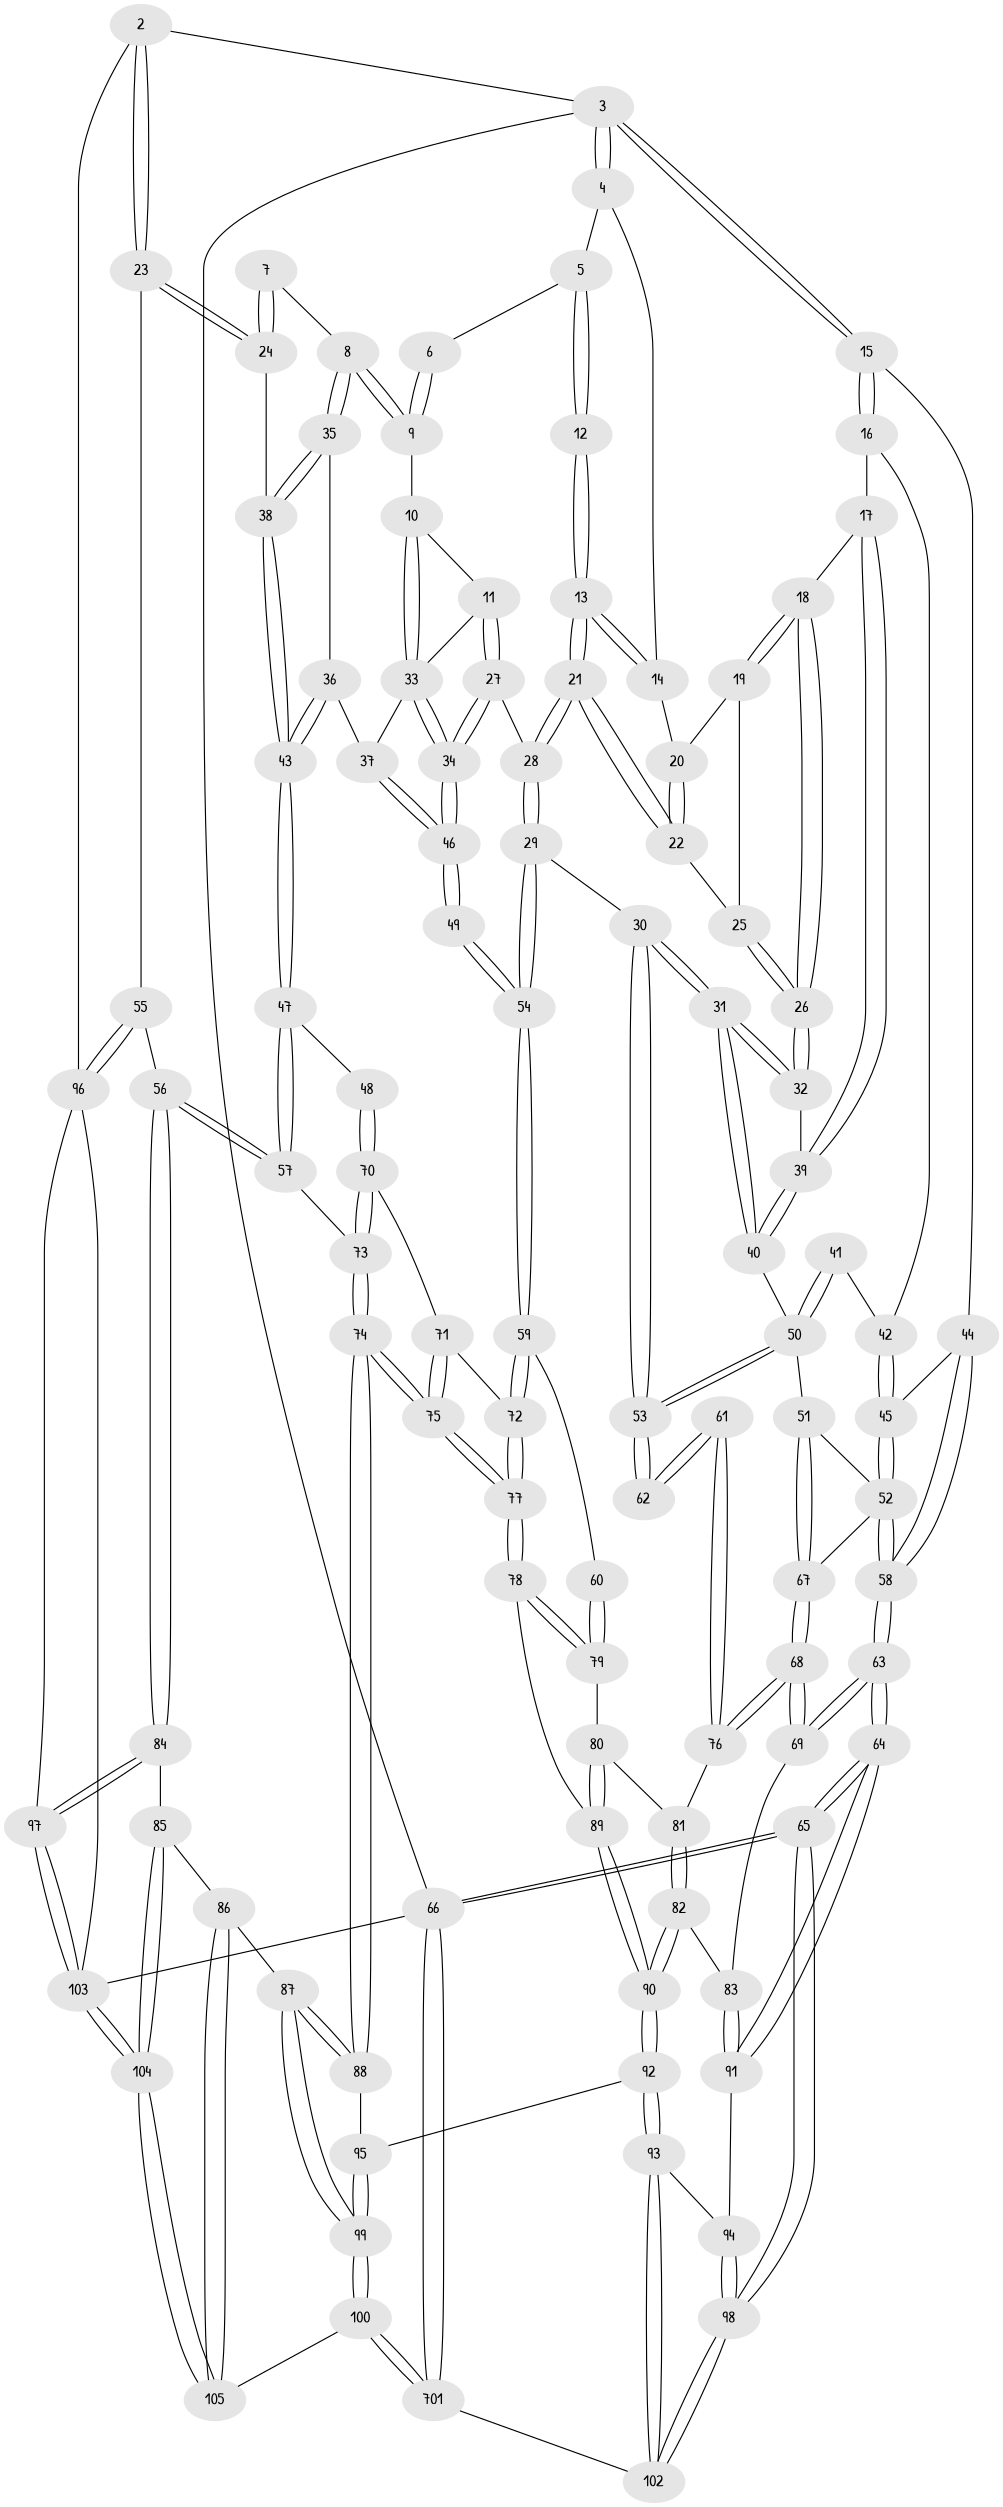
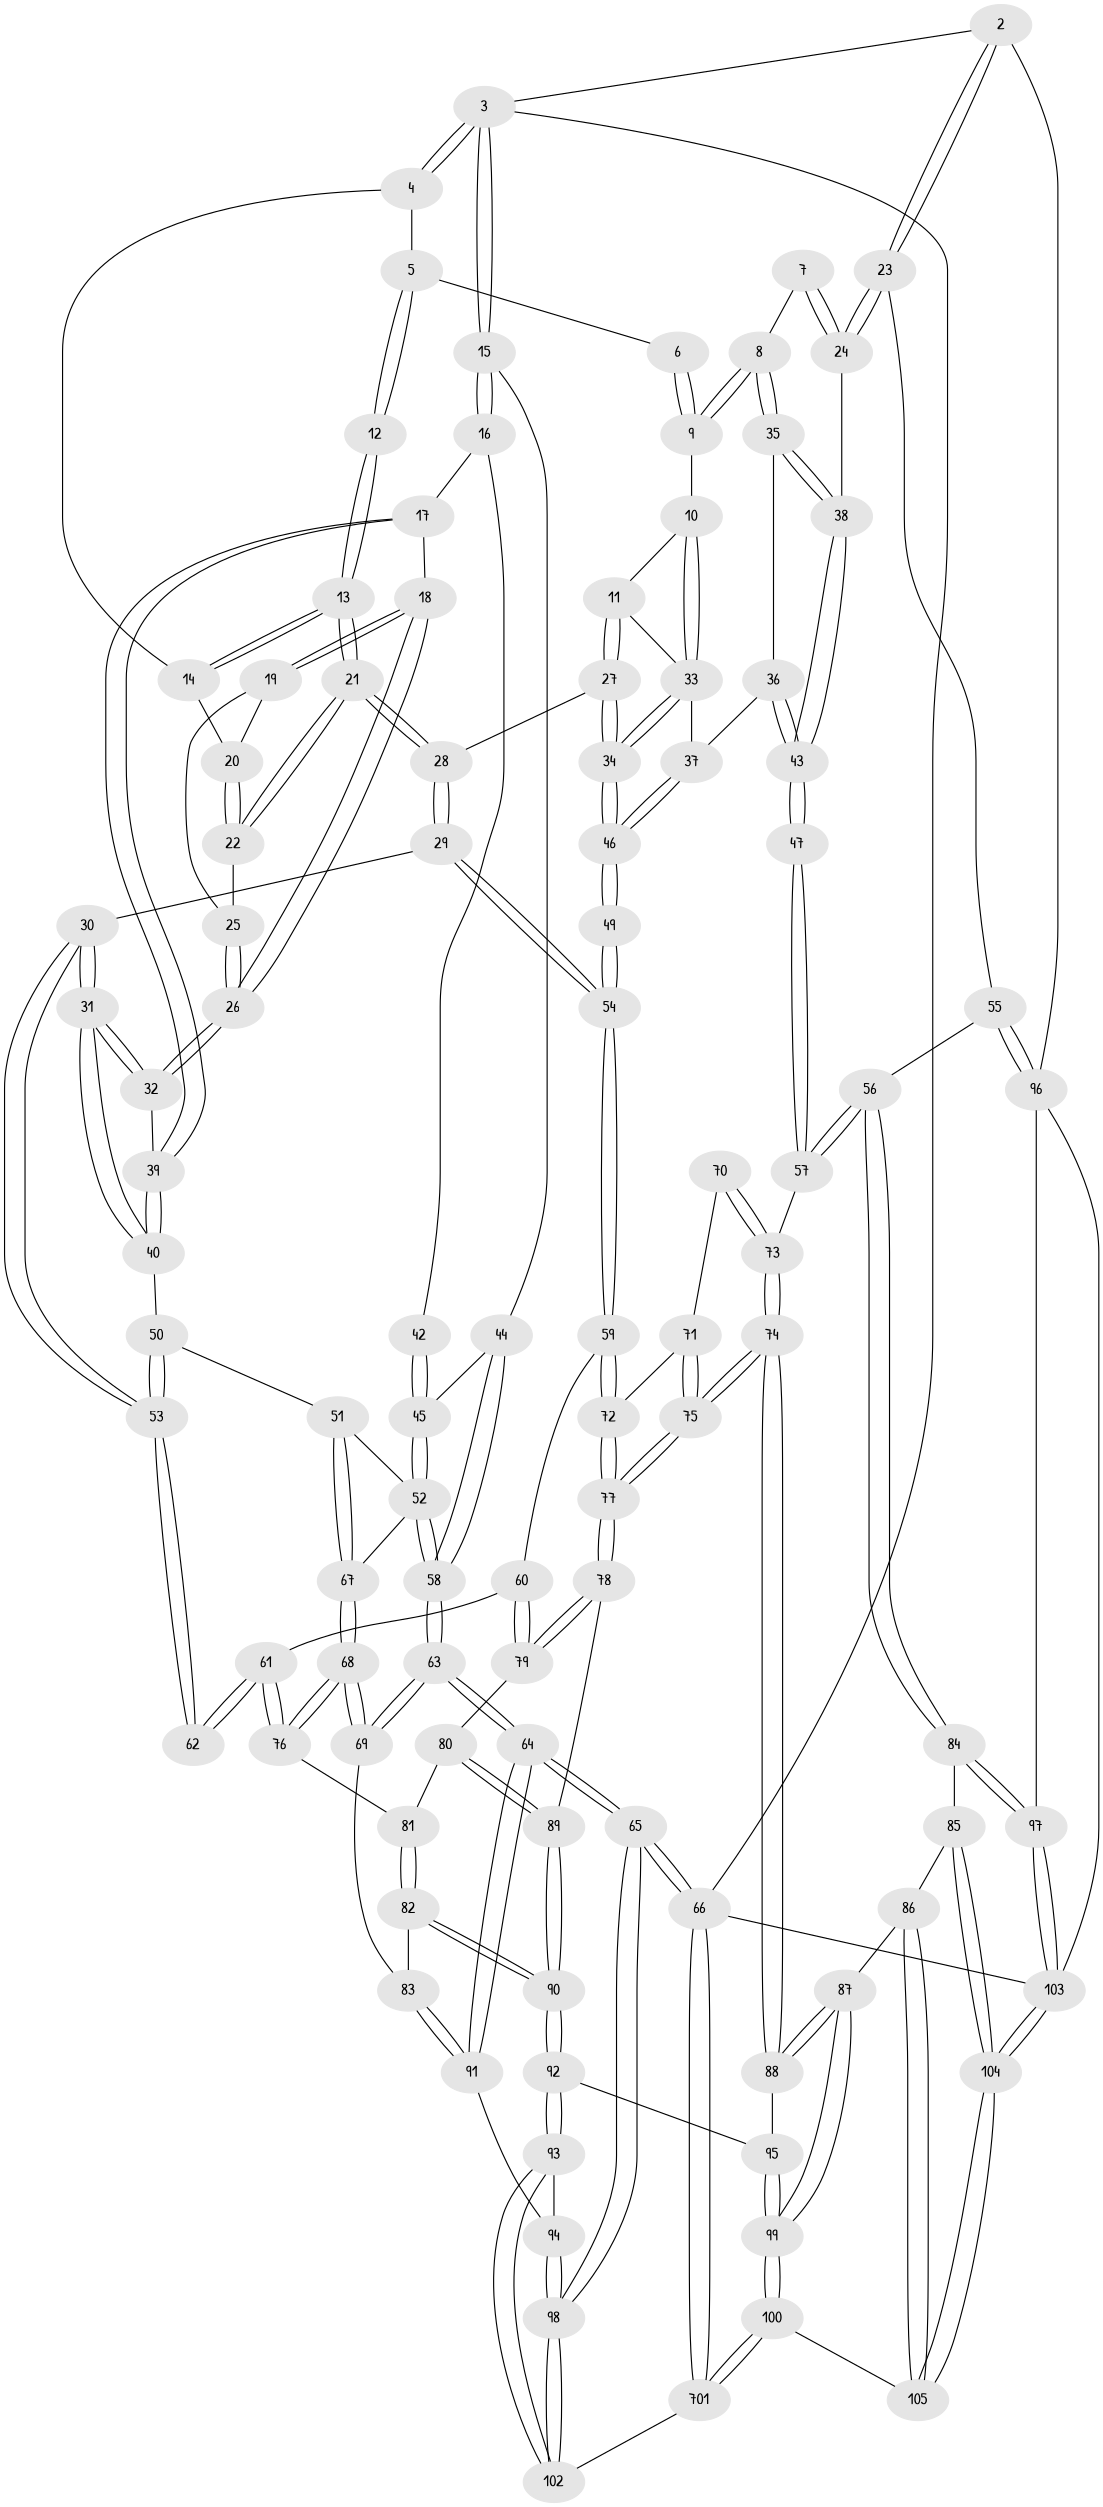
  graph {
    fontname="Patrick Hand"
    node [color=gray90 fontname="Patrick Hand" style=filled]
    edge [fontname="Patrick Hand"]
    2
    3
    23
    96
    7
    8
    24
    4
    15
    66
    55
    103
    97
    5
    14
    16
    44
    n18 [label=701]
    6
    12
    20
    9
    13
    10
    35
    38
    36
    11
    33
    27
    34
    37
    28
    21
    22
    17
    42
    45
    58
    18
    39
    19
    26
    40
    25
    32
    29
    56
    43
    46
    30
    54
    31
    53
    59
    62
    50
    49
    47
-   41
    51
    52
-   48
    57
    63
    67
    70
    73
    71
    68
    60
    72
    84
    85
    74
    64
    69
    61
    79
    77
    76
    80
    81
    65
    91
    83
    98
    94
    102
    104
    75
    78
    88
    95
    82
    89
    90
    92
    86
    87
    105
    99
    100
    93
    2 -- 3
    2 -- 23
    2 -- 23
    2 -- 96
    3 -- 4
    3 -- 4
    3 -- 15
    3 -- 15
    3 -- 66
    23 -- 24
    23 -- 24
    23 -- 55
    96 -- 103
    96 -- 97
    7 -- 8
    7 -- 24
    7 -- 24
    8 -- 9
    8 -- 9
    8 -- 35
    8 -- 35
    24 -- 38
    4 -- 5
    4 -- 14
    15 -- 16
    15 -- 16
    15 -- 44
    66 -- 103
    66 -- n18
    66 -- n18
    55 -- 96
    55 -- 96
    55 -- 56
    103 -- 104
    103 -- 104
    97 -- 103
    97 -- 103
    5 -- 6
    5 -- 12
    5 -- 12
    14 -- 20
    16 -- 17
    16 -- 42
    44 -- 45
    44 -- 58
    44 -- 58
    n18 -- 102
    6 -- 9
    6 -- 9
    12 -- 13
    12 -- 13
    20 -- 22
    20 -- 22
    9 -- 10
    13 -- 14
    13 -- 14
    13 -- 21
    13 -- 21
    10 -- 11
    10 -- 33
    10 -- 33
    35 -- 38
    35 -- 38
    35 -- 36
    38 -- 43
    38 -- 43
    36 -- 37
    36 -- 43
    36 -- 43
    11 -- 33
    11 -- 27
    11 -- 27
    33 -- 34
    33 -- 34
    33 -- 37
    27 -- 34
    27 -- 34
    27 -- 28
    34 -- 46
    34 -- 46
    37 -- 46
    37 -- 46
    28 -- 29
    28 -- 29
    21 -- 28
    21 -- 28
    21 -- 22
    21 -- 22
    22 -- 25
    17 -- 18
    17 -- 39
    17 -- 39
    42 -- 45
    42 -- 45
    45 -- 52
    45 -- 52
    58 -- 63
    58 -- 63
    18 -- 19
    18 -- 19
    18 -- 26
    18 -- 26
    39 -- 40
    39 -- 40
    19 -- 20
    19 -- 25
    26 -- 32
    26 -- 32
    40 -- 50
    25 -- 26
    25 -- 26
    32 -- 39
    29 -- 30
    29 -- 54
    29 -- 54
    56 -- 57
    56 -- 57
    56 -- 84
    56 -- 84
    43 -- 47
    43 -- 47
    46 -- 49
    46 -- 49
    30 -- 31
    30 -- 31
    30 -- 53
    30 -- 53
    54 -- 59
    54 -- 59
    31 -- 40
    31 -- 40
    31 -- 32
    31 -- 32
    53 -- 62
    53 -- 62
    59 -- 60
    59 -- 72
    59 -- 72
    50 -- 53
    50 -- 53
    50 -- 51
    49 -- 54
    49 -- 54
-   47 -- 48
    47 -- 57
    47 -- 57
-   41 -- 42
-   41 -- 50
-   41 -- 50
    51 -- 52
    51 -- 67
    51 -- 67
    52 -- 58
    52 -- 58
    52 -- 67
-   48 -- 70
-   48 -- 70
    57 -- 73
    63 -- 64
    63 -- 64
    63 -- 69
    63 -- 69
    67 -- 68
    67 -- 68
    70 -- 73
    70 -- 73
    70 -- 71
    73 -- 74
    73 -- 74
    71 -- 72
    71 -- 75
    71 -- 75
    68 -- 69
    68 -- 69
    68 -- 76
    68 -- 76
+   60 -- 61
    60 -- 79
    60 -- 79
    72 -- 77
    72 -- 77
    84 -- 97
    84 -- 97
    84 -- 85
    85 -- 104
    85 -- 104
    85 -- 86
    74 -- 75
    74 -- 75
    74 -- 88
    74 -- 88
    64 -- 65
    64 -- 65
    64 -- 91
    64 -- 91
    69 -- 83
    61 -- 62
    61 -- 62
    61 -- 76
    61 -- 76
    79 -- 80
    77 -- 78
    77 -- 78
    76 -- 81
    80 -- 81
    80 -- 89
    80 -- 89
    81 -- 82
    81 -- 82
    65 -- 66
    65 -- 66
    65 -- 98
    65 -- 98
    91 -- 94
    83 -- 91
    83 -- 91
    98 -- 102
    98 -- 102
    94 -- 98
    94 -- 98
    104 -- 105
    104 -- 105
    75 -- 77
    75 -- 77
    78 -- 79
    78 -- 79
    78 -- 89
    88 -- 95
    95 -- 99
    95 -- 99
    82 -- 83
    82 -- 90
    82 -- 90
    89 -- 90
    89 -- 90
    90 -- 92
    90 -- 92
    92 -- 95
    92 -- 93
    92 -- 93
    86 -- 87
    86 -- 105
    86 -- 105
    87 -- 88
    87 -- 88
    87 -- 99
    87 -- 99
    99 -- 100
    99 -- 100
    100 -- n18
    100 -- n18
    100 -- 105
    93 -- 94
    93 -- 102
    93 -- 102
  }
